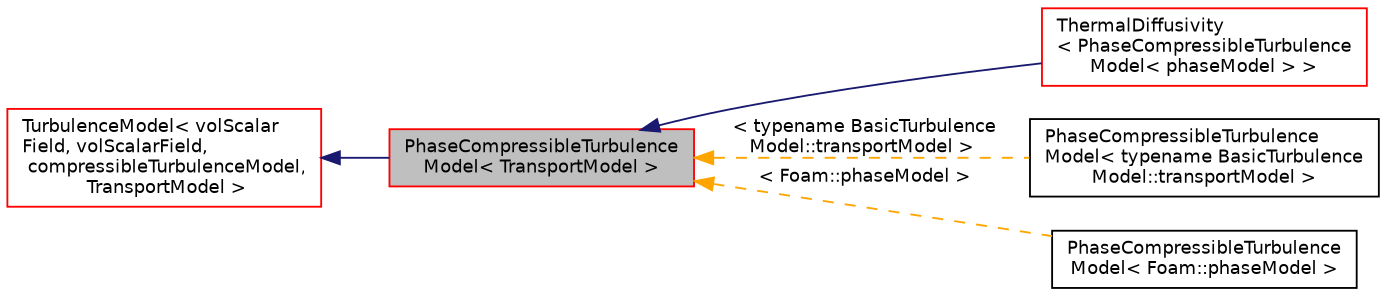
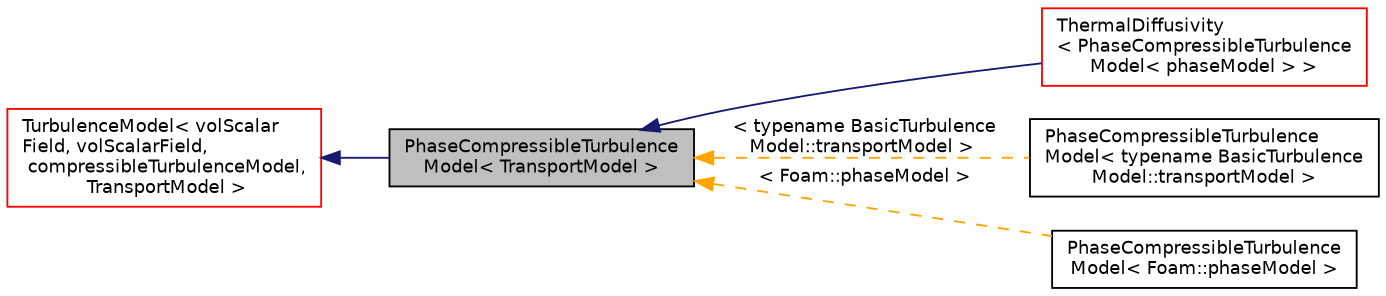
  digraph {
    rankdir=LR
    node [color=black fontname=Helvetica fontsize=10 shape=record]
    edge [color=midnightblue dir=back fontname=Helvetica fontsize=10 labelfontname=Helvetica labelfontsize=10 style=solid]
-   n1 [color=red fillcolor=grey75 fontcolor=black height=0.2 label="PhaseCompressibleTurbulence\lModel\< TransportModel \>" style=filled width=0.4]
+   n1 [fillcolor=grey75 fontcolor=black height=0.2 label="PhaseCompressibleTurbulence\lModel\< TransportModel \>" style=filled width=0.4]
    n2 [color=red height=0.2 label="ThermalDiffusivity\l\< PhaseCompressibleTurbulence\lModel\< phaseModel \> \>" width=0.4]
    n3 [height=0.2 label="PhaseCompressibleTurbulence\lModel\< typename BasicTurbulence\lModel::transportModel \>" width=0.4]
    n4 [height=0.2 label="PhaseCompressibleTurbulence\lModel\< Foam::phaseModel \>" width=0.4]
    n5 [color=red height=0.2 label="TurbulenceModel\< volScalar\lField, volScalarField,\l compressibleTurbulenceModel,\l TransportModel \>" width=0.4]
    n1 -> n2
    n1 -> n3 [color=orange label=" \< typename BasicTurbulence\lModel::transportModel \>" style=dashed]
    n1 -> n4 [color=orange label=" \< Foam::phaseModel \>" style=dashed]
    n5 -> n1
  }
